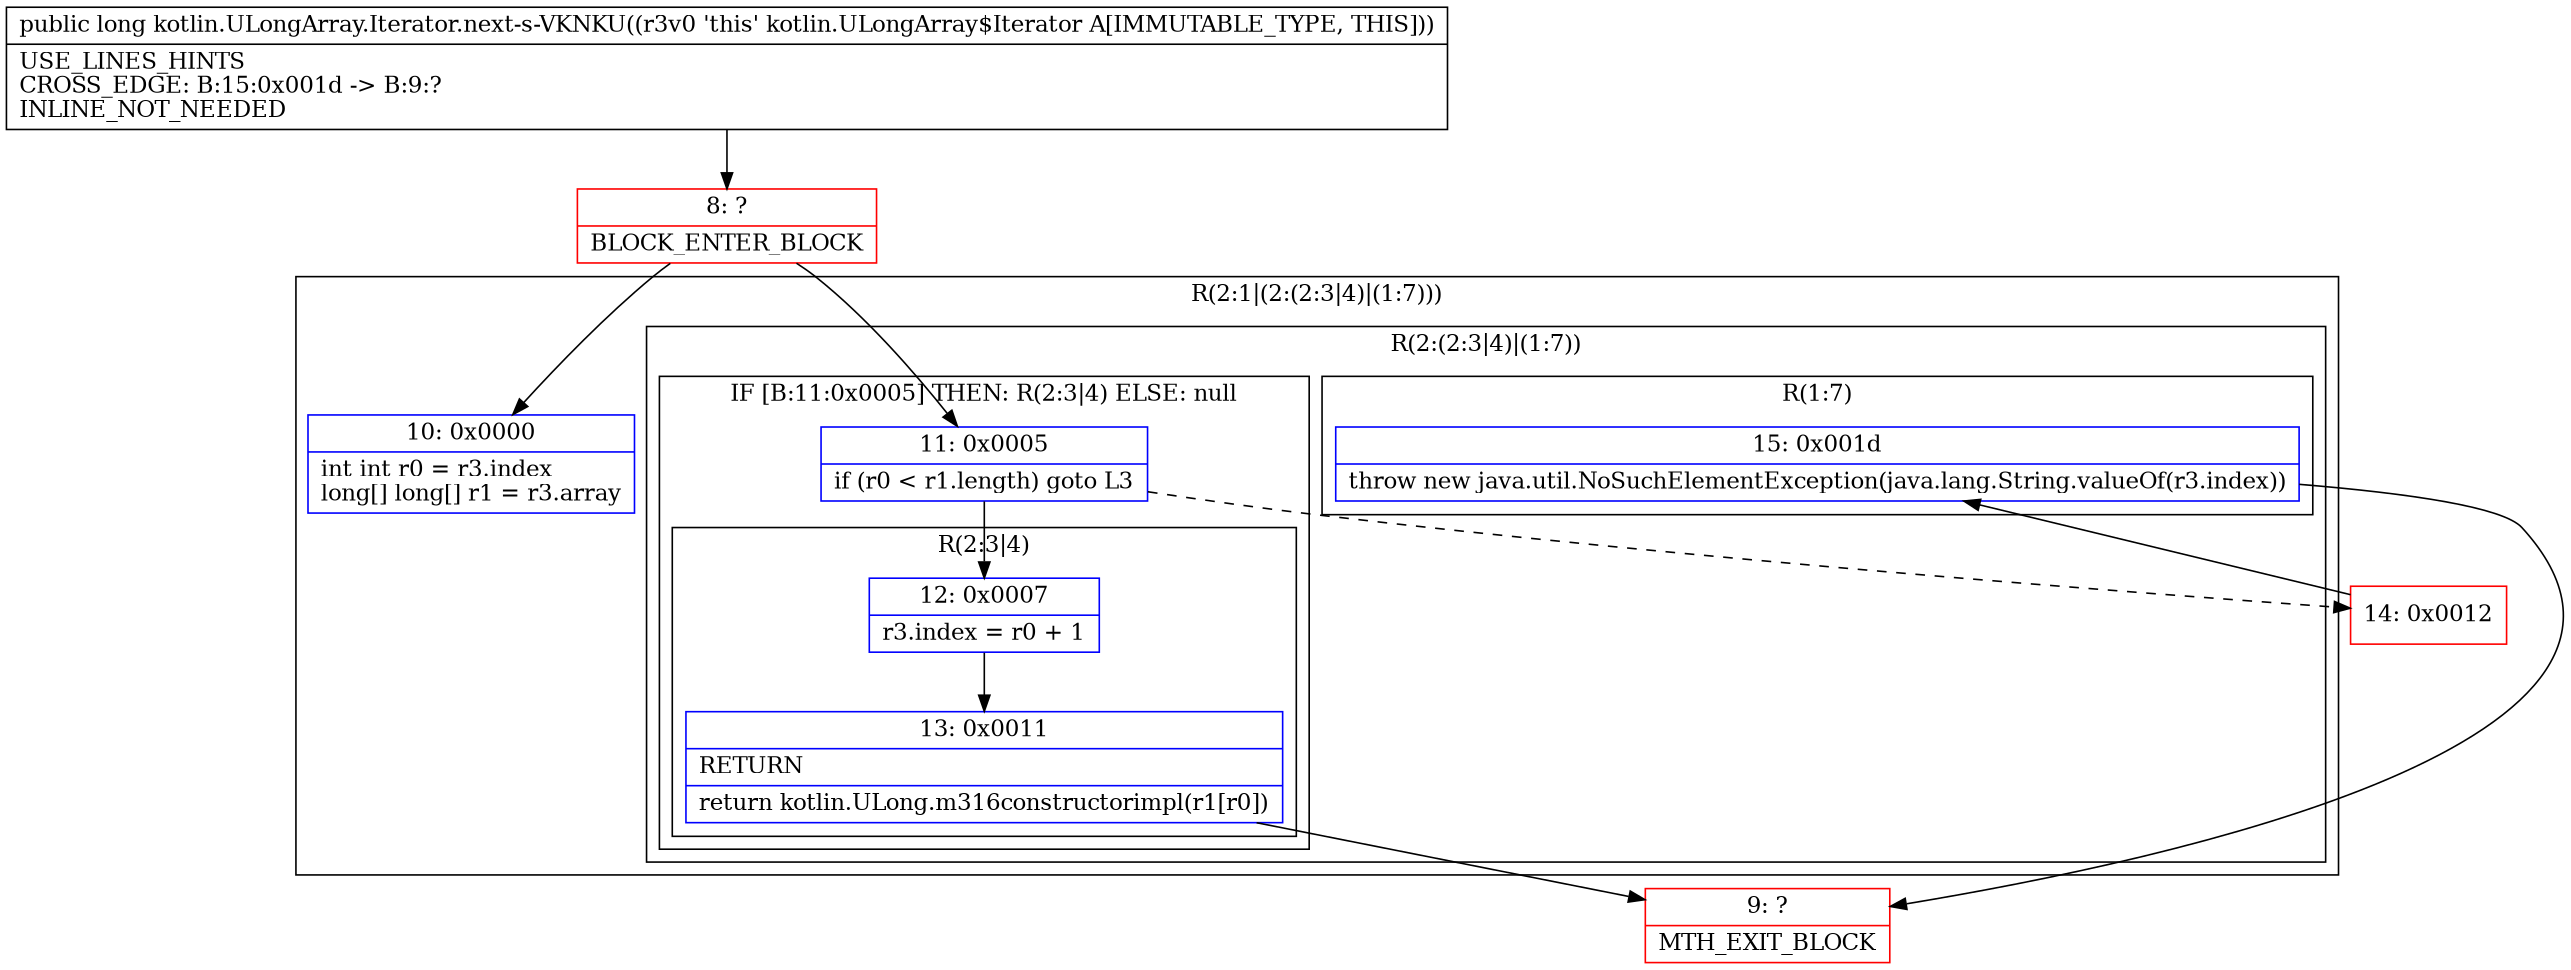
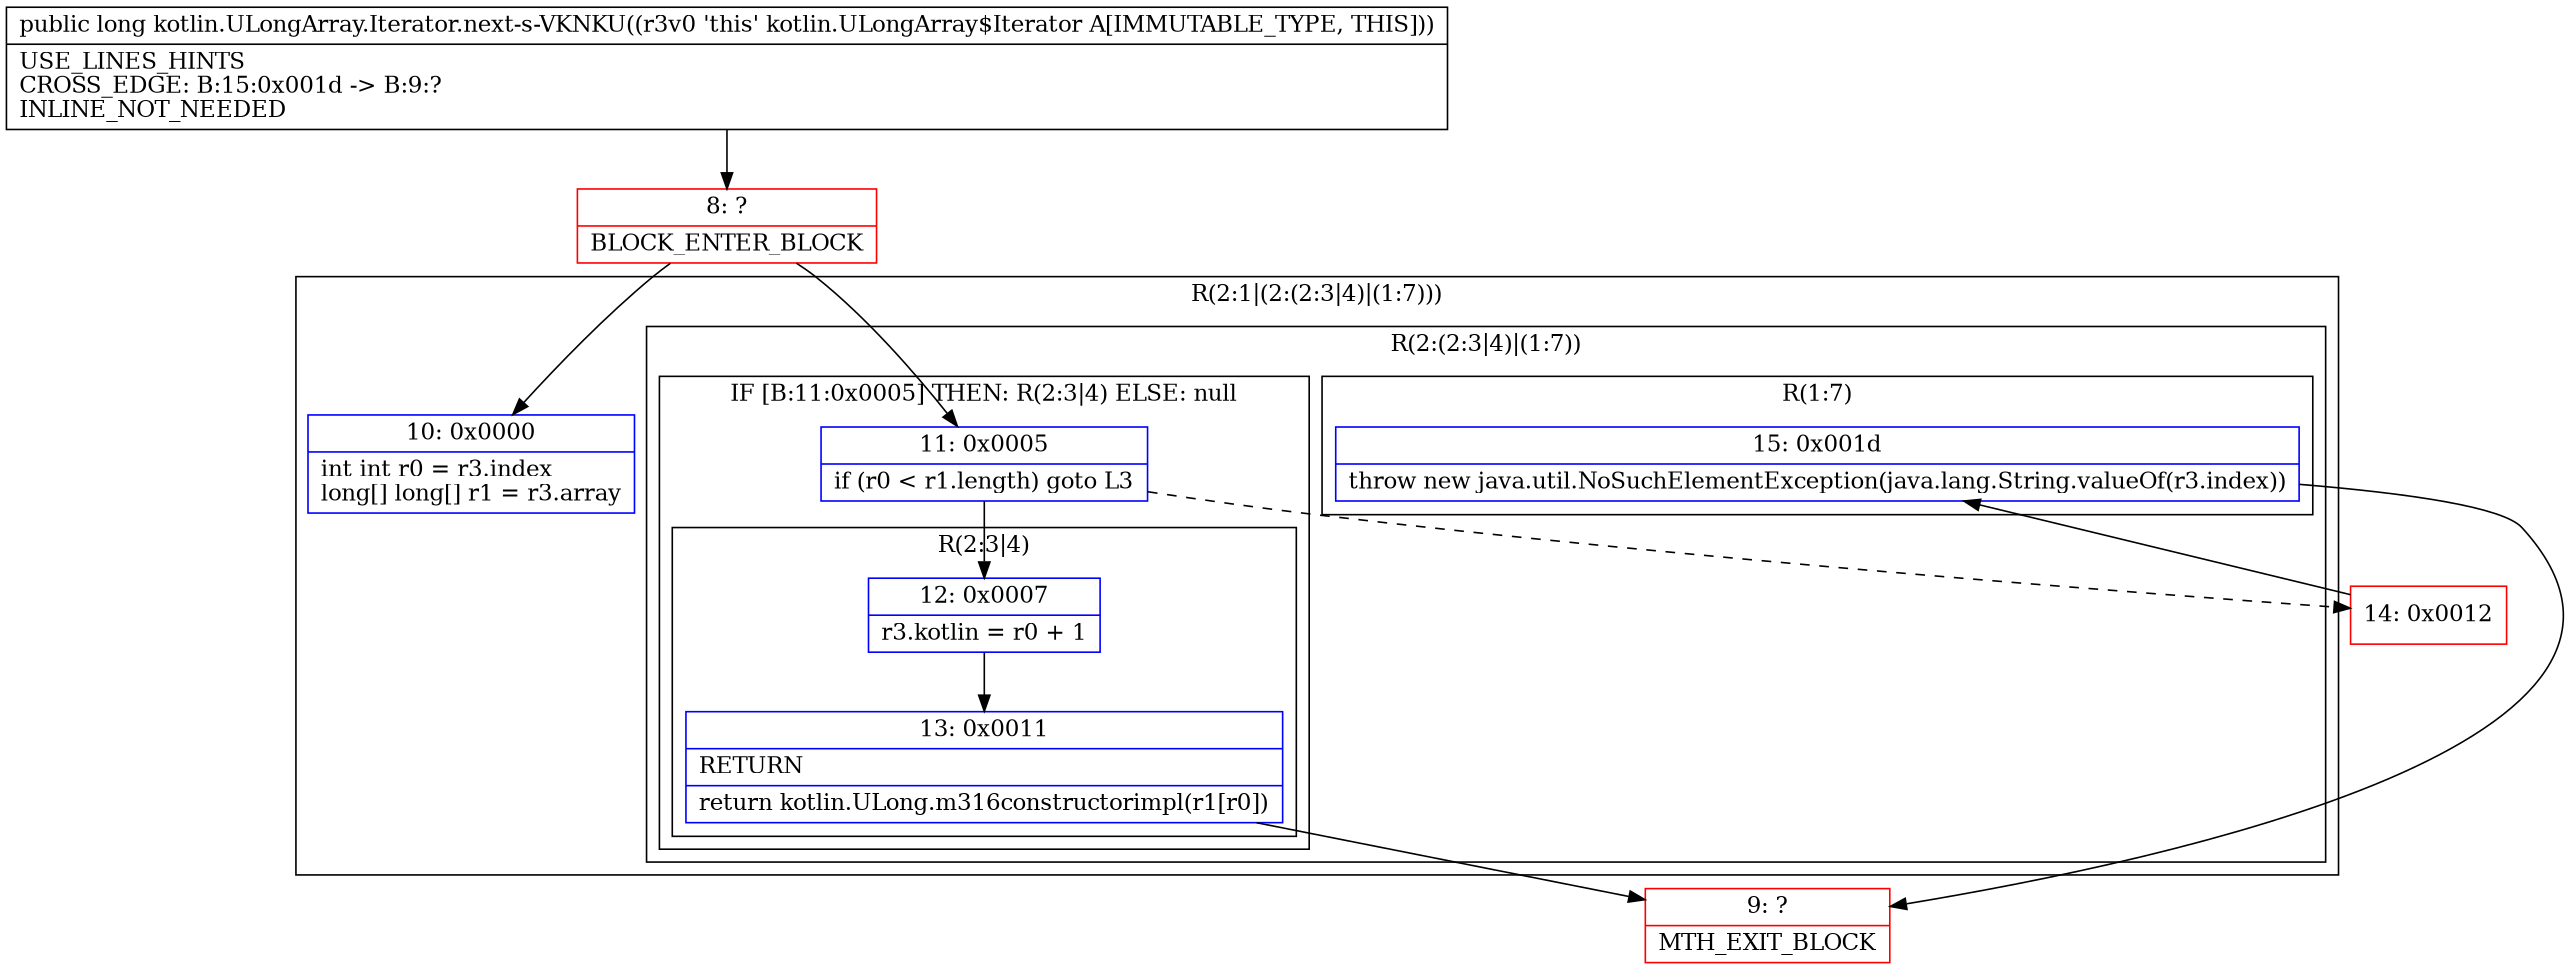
  digraph {
    node [color=blue shape=record]
-   n1 [label="{12\:\ 0x0007|r3.index = r0 + 1\l}"]
+   n1 [label="{12\:\ 0x0007|r3.kotlin = r0 + 1\l}"]
    n2 [label="{13\:\ 0x0011|RETURN\l|return kotlin.ULong.m316constructorimpl(r1[r0])\l}"]
    n3 [label="{11\:\ 0x0005|if (r0 \< r1.length) goto L3\l}"]
    n4 [label="{15\:\ 0x001d|throw new java.util.NoSuchElementException(java.lang.String.valueOf(r3.index))\l}"]
    n5 [label="{10\:\ 0x0000|int int r0 = r3.index\llong[] long[] r1 = r3.array\l}"]
    n6 [color=red label="{9\:\ ?|MTH_EXIT_BLOCK\l}"]
    n7 [color=red label="{14\:\ 0x0012}"]
    n8 [color=red label="{8\:\ ?|BLOCK_ENTER_BLOCK\l}"]
    n9 [label="{public long kotlin.ULongArray.Iterator.next\-s\-VKNKU((r3v0 'this' kotlin.ULongArray$Iterator A[IMMUTABLE_TYPE, THIS]))  | USE_LINES_HINTS\lCROSS_EDGE: B:15:0x001d \-\> B:9:?\lINLINE_NOT_NEEDED\l}" color=""]
    subgraph cluster_1 {
      label="R(2:1|(2:(2:3|4)|(1:7)))"
      n5
      subgraph cluster_2 {
        label="R(2:(2:3|4)|(1:7))"
        subgraph cluster_3 {
          label="IF [B:11:0x0005] THEN: R(2:3|4) ELSE: null"
          n3
          subgraph cluster_4 {
            label="R(2:3|4)"
            n1
            n2
          }
        }
        subgraph cluster_5 {
          label="R(1:7)"
          n4
        }
      }
    }
    n1 -> n2
    n2 -> n6
    n3 -> n1
    n3 -> n7 [style=dashed]
    n4 -> n6
    n7 -> n4
    n8 -> n3
    n8 -> n5
    n9 -> n8
  }
